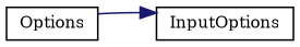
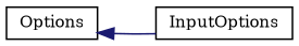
  digraph {
    rankdir=LR
    fontname="DejaVu Serif"
    node [color=black fillcolor=white fontname="DejaVu Serif" fontsize=10 shape=record style=filled]
    n1 [height=0.2 label=Options width=0.4]
    n2 [height=0.2 label=InputOptions width=0.4]
-   n2 -> n1 [color=midnightblue dir=back fontname="DejaVu Serif" fontsize=10 labelfontname=Helvetica labelfontsize=10 style=solid]
+   n1 -> n2 [color=midnightblue dir=back fontname="DejaVu Serif" fontsize=10 labelfontname=Helvetica labelfontsize=10 style=solid]
  }
